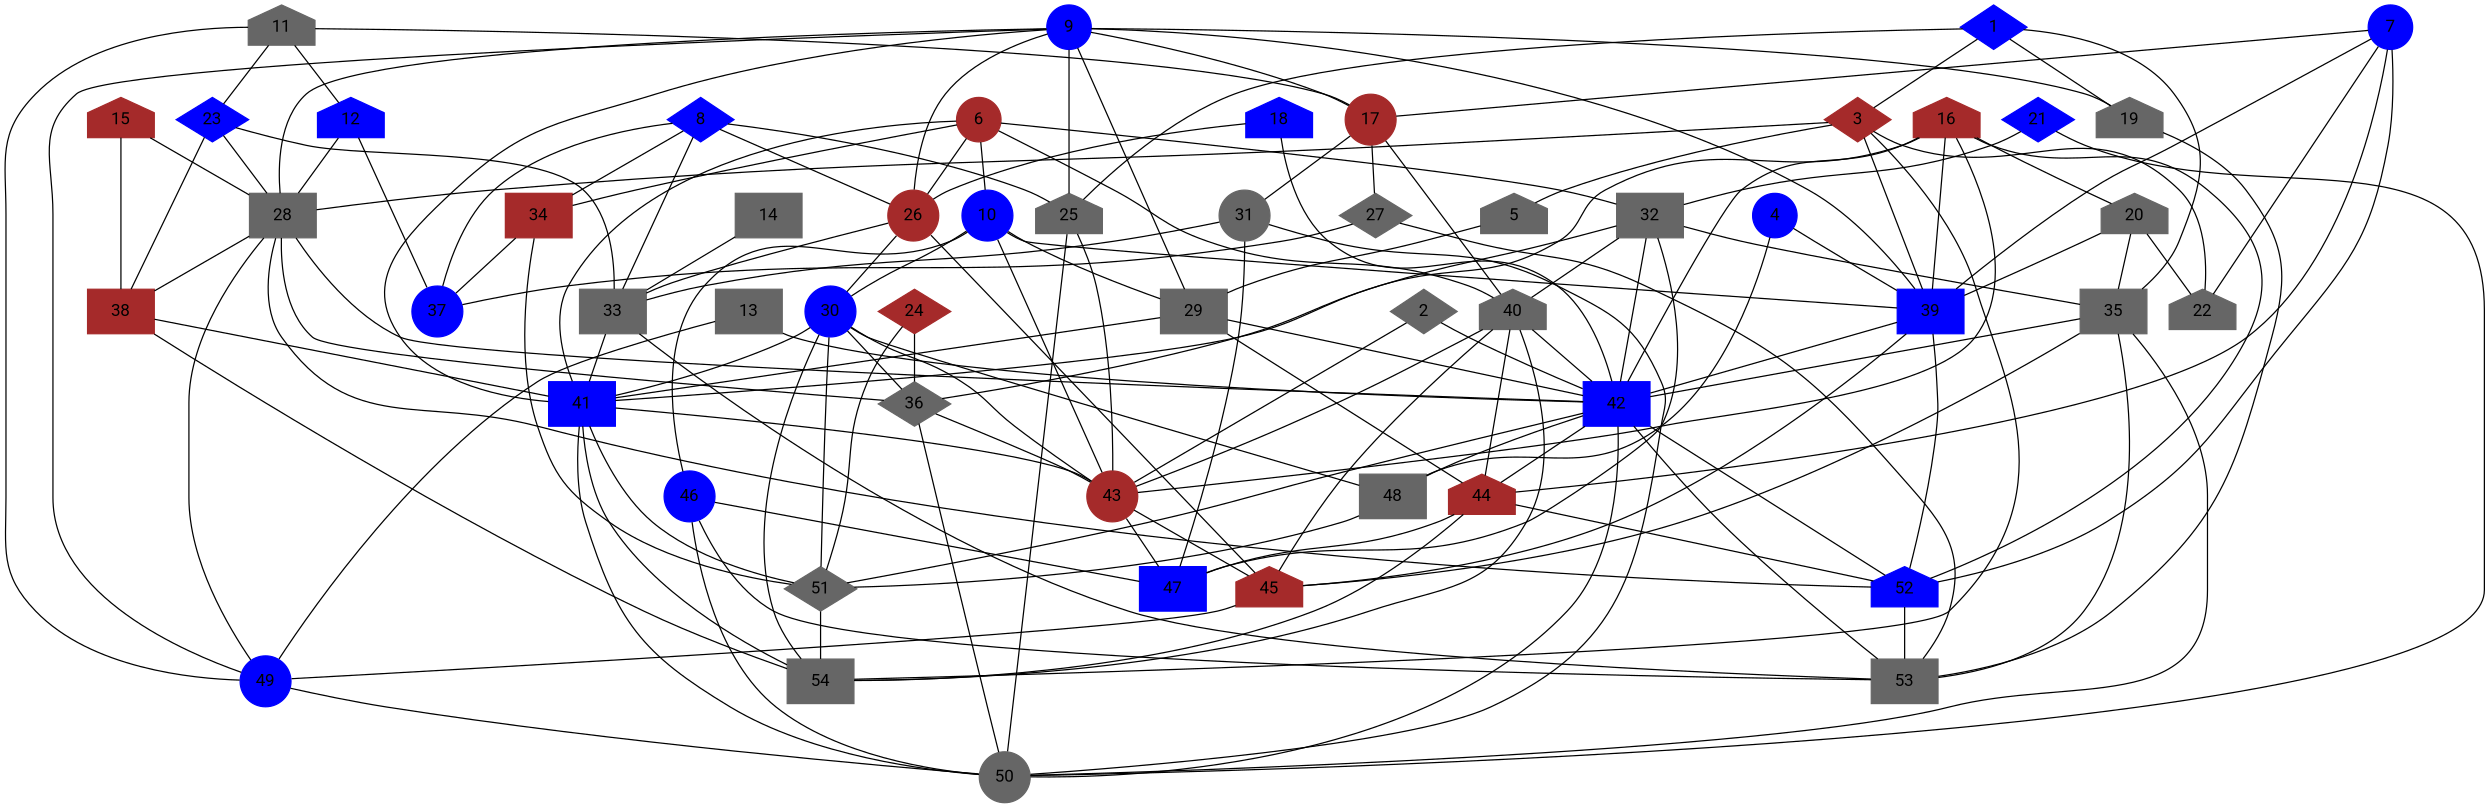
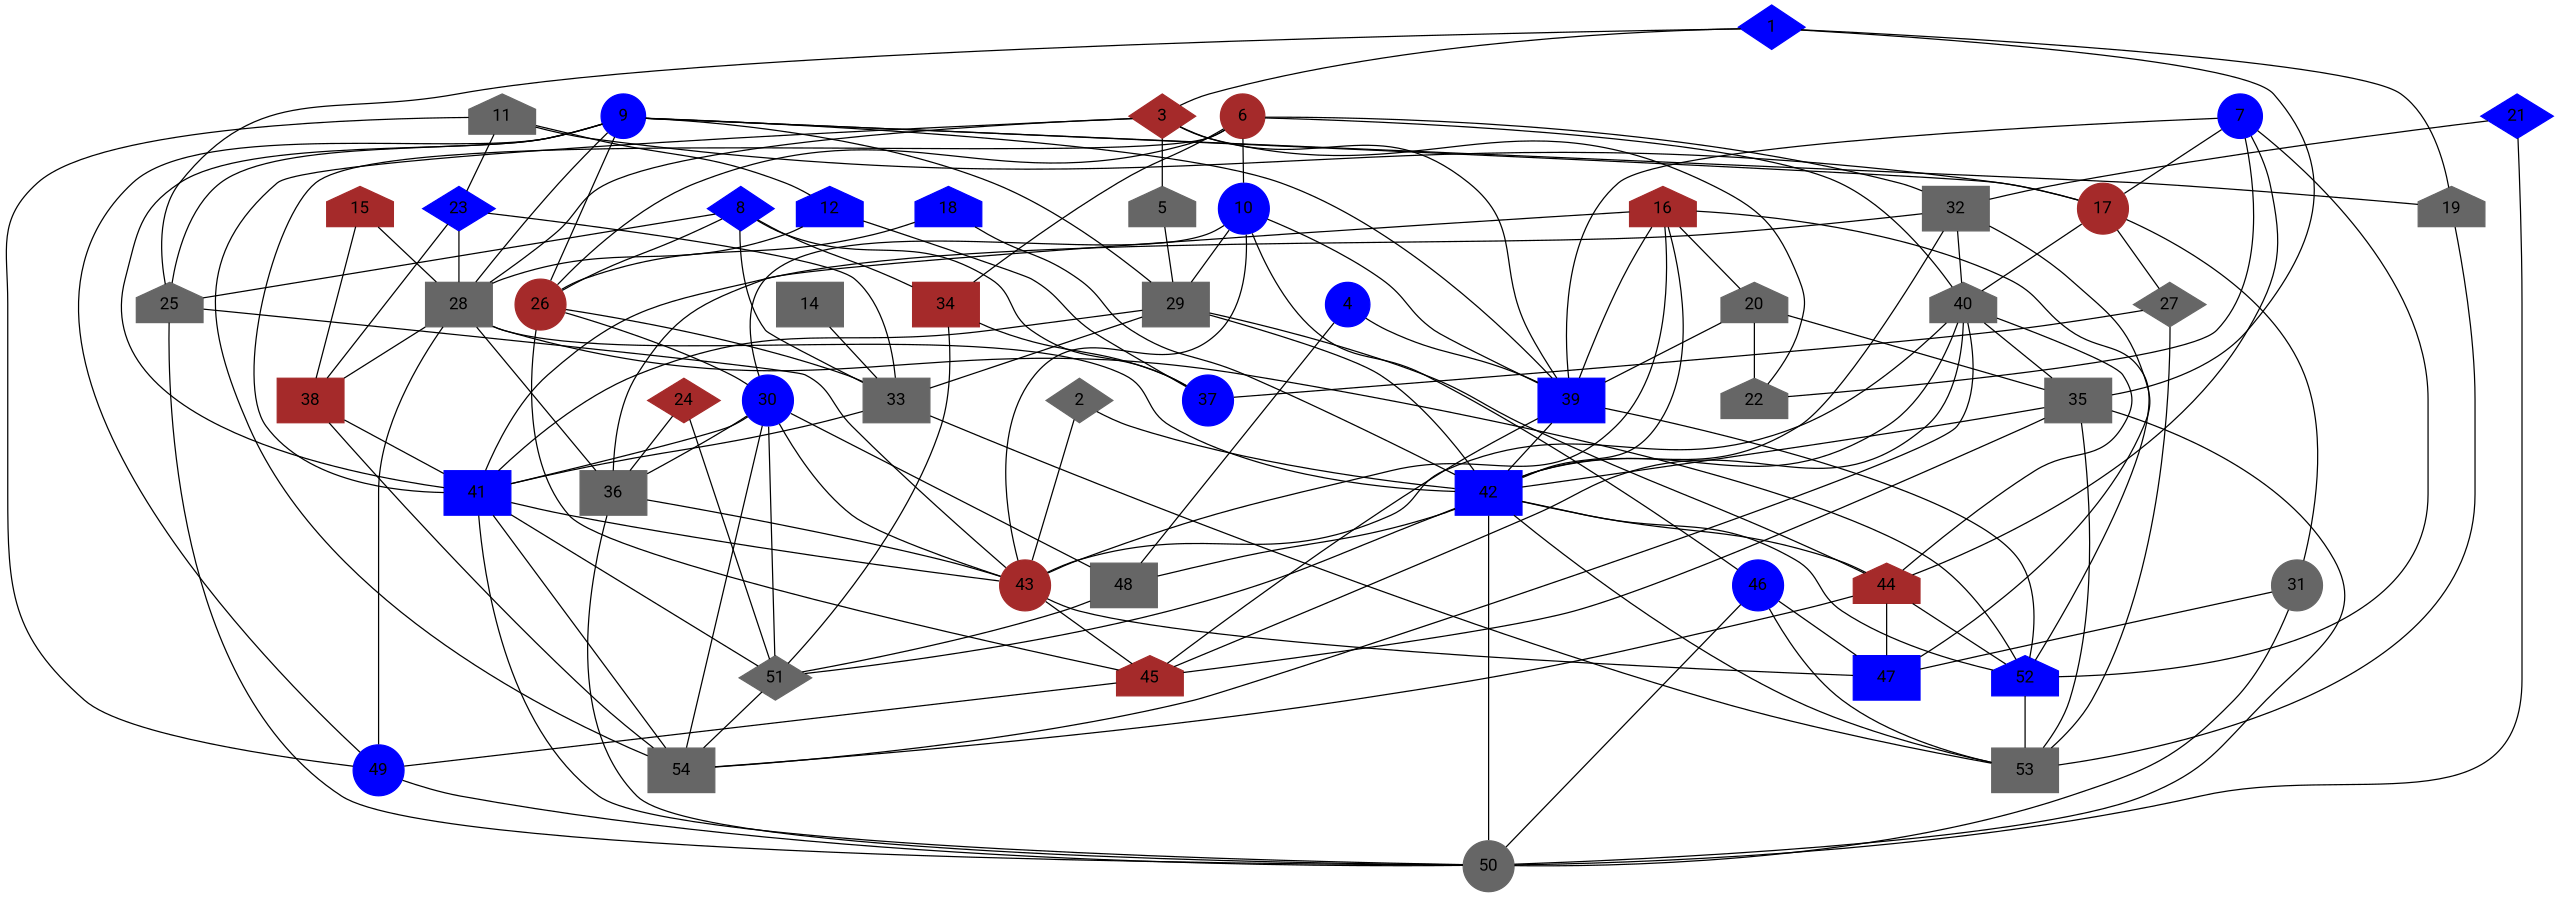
  graph {
    fontname=Roboto
    node [color=gray40 fontname=Roboto shape=box style=filled]
    edge [fontname=Roboto weight=1.0]
    1 [color=blue shape=diamond]
    3 [color=brown shape=diamond]
    19 [shape=house]
    25 [shape=house]
    35
    5 [shape=house]
    22 [shape=house]
    28
    39 [color=blue]
    54
    53
    43 [color=brown shape=circle]
    50 [shape=circle]
    42 [color=blue]
    45 [color=brown shape=house]
    2 [shape=diamond]
    48
    44 [color=brown shape=house]
    52 [color=blue shape=house]
    51 [shape=diamond]
    47 [color=blue]
    29
    49 [color=blue shape=circle]
    38 [color=brown]
-   36 [shape=diamond]
+   36
    4 [color=blue shape=circle]
    41 [color=blue]
    6 [color=brown shape=circle]
    10 [color=blue shape=circle]
    26 [color=brown shape=circle]
    32
    34 [color=brown]
    40 [shape=house]
    30 [color=blue shape=circle]
    46 [color=blue shape=circle]
    33
    37 [color=blue shape=circle]
    7 [color=blue shape=circle]
    17 [color=brown shape=circle]
    27 [shape=diamond]
    31 [shape=circle]
    8 [color=blue shape=diamond]
    9 [color=blue shape=circle]
    11 [shape=house]
    12 [color=blue shape=house]
    23 [color=blue shape=diamond]
-   13
    14
    15 [color=brown shape=house]
    16 [color=brown shape=house]
    20 [shape=house]
    18 [color=blue shape=house]
    21 [color=blue shape=diamond]
    24 [color=brown shape=diamond]
    1 -- 3
    1 -- 19
    1 -- 25
    1 -- 35
    3 -- 5
    3 -- 22
    3 -- 28 [weight=2.0]
    3 -- 39
    3 -- 54
    19 -- 53
    25 -- 43
    25 -- 50
    35 -- 53
    35 -- 50
    35 -- 42
    35 -- 45
    5 -- 29
    28 -- 42
    28 -- 52
    28 -- 49
    28 -- 38
    28 -- 36
    39 -- 42
    39 -- 45
    39 -- 52
    43 -- 45
    43 -- 47
    42 -- 53
    42 -- 50
    42 -- 48
    42 -- 44
    42 -- 52
    42 -- 51
    45 -- 49
    2 -- 43
    2 -- 42
    48 -- 51
    44 -- 54
    44 -- 52
    44 -- 47
    52 -- 53
    51 -- 54
    29 -- 42
    29 -- 44
    29 -- 41
    49 -- 50
    38 -- 54
    38 -- 41
    36 -- 43
    36 -- 50
    4 -- 39
    4 -- 48
    41 -- 54
    41 -- 43
    41 -- 50
    41 -- 51
    6 -- 41
    6 -- 10
    6 -- 26
    6 -- 32
    6 -- 34
    6 -- 40
    10 -- 39
    10 -- 43
    10 -- 29
    10 -- 30
    10 -- 46
    26 -- 45
    26 -- 30
    26 -- 33
-   32 -- 35
+   40 -- 35
    32 -- 42
    32 -- 47
    32 -- 41
    32 -- 40
    34 -- 51
    34 -- 37
    40 -- 54
    40 -- 43
    40 -- 42
    40 -- 45
    40 -- 44
    30 -- 54
    30 -- 43
    30 -- 48
    30 -- 51
    30 -- 36
    30 -- 41
    46 -- 53
    46 -- 50
    46 -- 47
    33 -- 53
    33 -- 41
    7 -- 22
    7 -- 39
    7 -- 44
    7 -- 52
    7 -- 17
    17 -- 40
    17 -- 27
    17 -- 31
    27 -- 53
    27 -- 37
    31 -- 50
    31 -- 47
-   31 -- 33
+   29 -- 33
    8 -- 25
    8 -- 26
    8 -- 34
    8 -- 33
    8 -- 37
    9 -- 19
    9 -- 25
    9 -- 28
    9 -- 39
    9 -- 29
    9 -- 49
    9 -- 41
    9 -- 26
    9 -- 17
    11 -- 49
    11 -- 17
    11 -- 12
    11 -- 23
    12 -- 28
    12 -- 37
    23 -- 28
    23 -- 38
    23 -- 33
-   13 -- 42
-   13 -- 49
    14 -- 33
    15 -- 28
    15 -- 38
    16 -- 39
    16 -- 43
    16 -- 42
    16 -- 52
    16 -- 36
    16 -- 20
    20 -- 35 [weight=2.0]
    20 -- 22
    20 -- 39
    18 -- 42
    18 -- 26
    21 -- 50
    21 -- 32
    24 -- 51
    24 -- 36
  }
